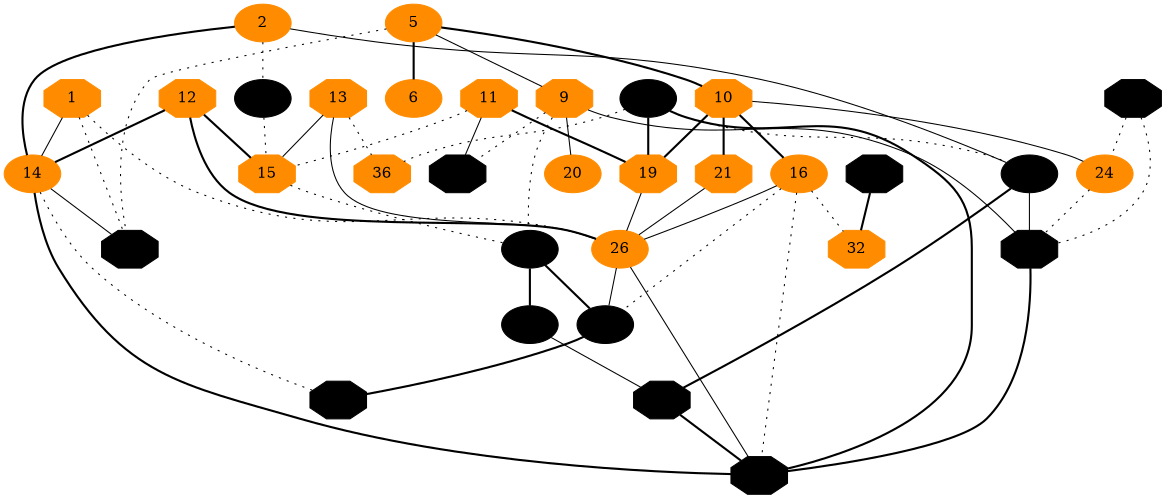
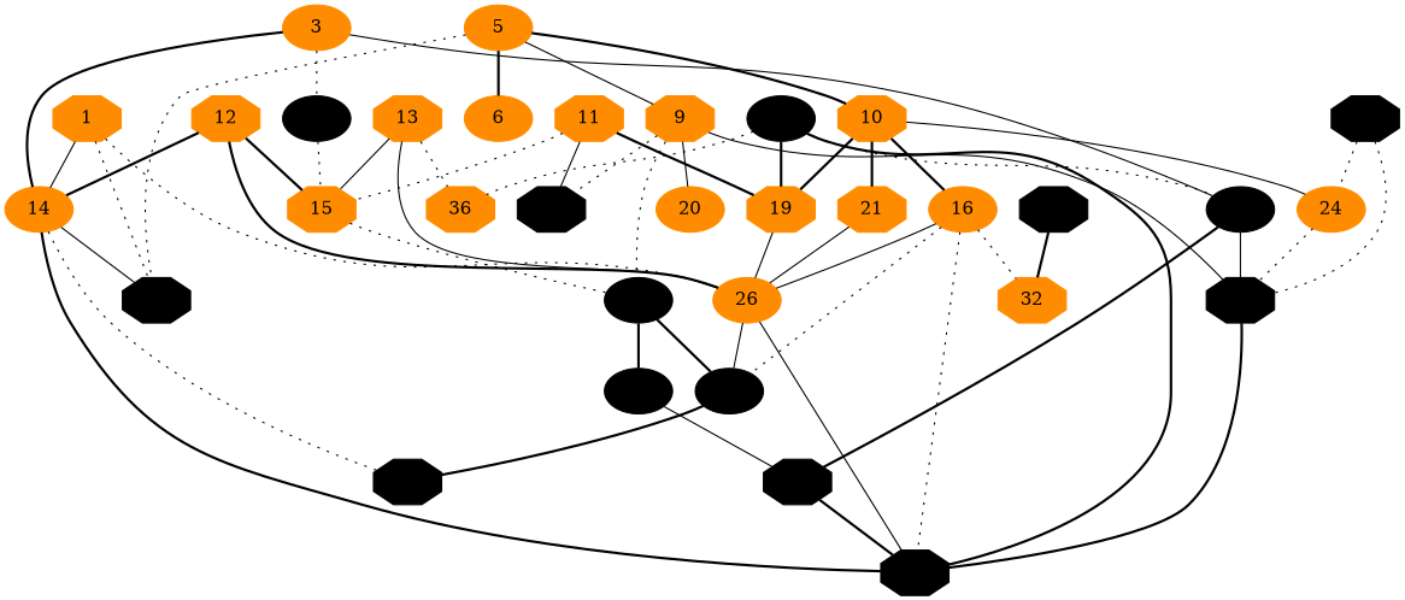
  graph {
    node [color=darkorange shape=octagon style=filled]
    edge [style=bold weight=1.0]
    14 [shape=ellipse]
    1
    23 [color=black]
    26 [shape=ellipse]
    29 [color=black]
    35 [color=black]
    30 [color=black shape=ellipse]
-   3 [shape=ellipse label=2]
+   3 [shape=ellipse]
    7 [color=black shape=ellipse]
    25 [color=black shape=ellipse]
    15
    28 [color=black]
    27 [color=black]
    4 [color=black shape=ellipse]
    19
    36
    5 [shape=ellipse]
    6 [shape=ellipse]
    9
    10
    17 [color=black shape=ellipse]
    20 [shape=ellipse]
    33 [color=black]
    24 [shape=ellipse]
    16 [shape=ellipse]
    21
    8 [color=black]
    18 [color=black shape=ellipse]
    32
    11
    12
    13
    31 [color=black]
    14 -- 23 [style=solid]
    14 -- 29
    14 -- 35 [style=dotted]
    1 -- 14 [style=solid]
    1 -- 23 [style=dotted]
    1 -- 26 [style=dotted]
    26 -- 29 [style=solid]
    26 -- 30 [style=solid]
    30 -- 35
    3 -- 14
    3 -- 7 [style=dotted]
    3 -- 25 [style=solid]
    7 -- 15 [style=dotted]
    25 -- 28 [style=solid]
    25 -- 27
    15 -- 17 [style=dotted]
    28 -- 29
    27 -- 29
    4 -- 29
    4 -- 25 [style=dotted]
    4 -- 19
    4 -- 36 [style=dotted]
    19 -- 26 [style=solid]
    5 -- 23 [style=dotted weight=2.0]
    5 -- 6
    5 -- 9 [style=solid]
    5 -- 10
    9 -- 28 [style=solid]
    9 -- 17 [style=dotted]
    9 -- 20 [style=solid]
    9 -- 33 [style=dotted]
    10 -- 19
    10 -- 24 [style=solid]
    10 -- 16
    10 -- 21
    17 -- 30 [weight=2.0]
    17 -- 18
    24 -- 28 [style=dotted]
    16 -- 26 [style=solid]
    16 -- 29 [style=dotted]
    16 -- 30 [style=dotted]
    16 -- 32 [style=dotted]
    21 -- 26 [style=solid]
    8 -- 28 [style=dotted]
    8 -- 24 [style=dotted]
    18 -- 27 [style=solid]
    11 -- 15 [style=dotted]
    11 -- 19
    11 -- 33 [style=solid]
    12 -- 14
    12 -- 26
    12 -- 15
    13 -- 26 [style=solid]
    13 -- 15 [style=solid]
    13 -- 36 [style=dotted]
    31 -- 32
  }
